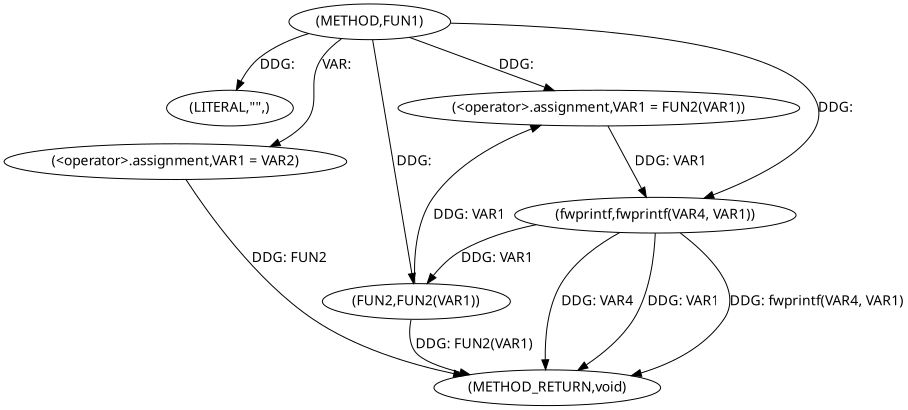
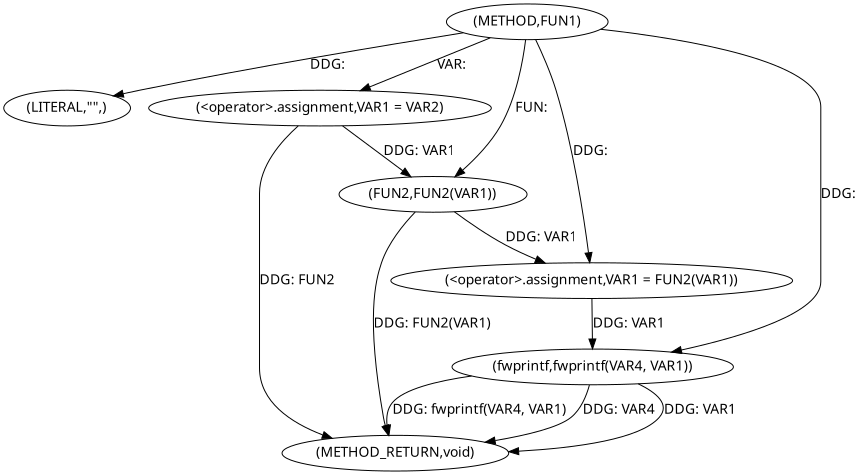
  digraph {
    fontname="Noto Sans"
    node [fontname="Noto Sans"]
    edge [fontname="Noto Sans"]
    n1 [label="(METHOD,FUN1)"]
    n2 [label="(LITERAL,\"\",)"]
    n3 [label="(<operator>.assignment,VAR1 = VAR2)"]
    n4 [label="(<operator>.assignment,VAR1 = FUN2(VAR1))"]
    n5 [label="(FUN2,FUN2(VAR1))"]
    n6 [label="(fwprintf,fwprintf(VAR4, VAR1))"]
    n7 [label="(METHOD_RETURN,void)"]
    n1 -> n2 [label="DDG: "]
    n1 -> n3 [label="VAR: "]
    n1 -> n4 [label="DDG: "]
-   n1 -> n5 [label="DDG: "]
+   n1 -> n5 [label="FUN: "]
    n1 -> n6 [label="DDG: "]
-   n6 -> n5 [label="DDG: VAR1"]
+   n3 -> n5 [label="DDG: VAR1"]
    n3 -> n7 [label="DDG: FUN2"]
    n4 -> n6 [label="DDG: VAR1"]
    n5 -> n4 [label="DDG: VAR1"]
    n5 -> n7 [label="DDG: FUN2(VAR1)"]
    n6 -> n7 [label="DDG: VAR4"]
    n6 -> n7 [label="DDG: VAR1"]
    n6 -> n7 [label="DDG: fwprintf(VAR4, VAR1)"]
  }
